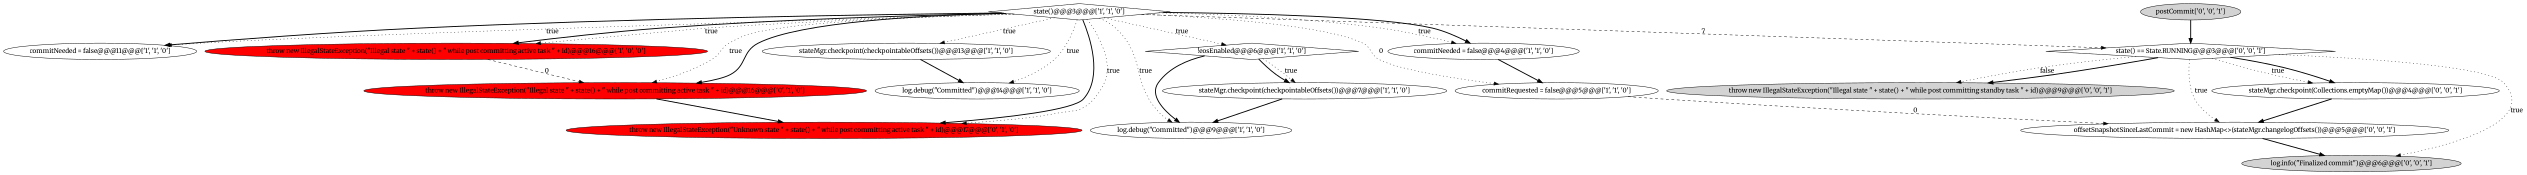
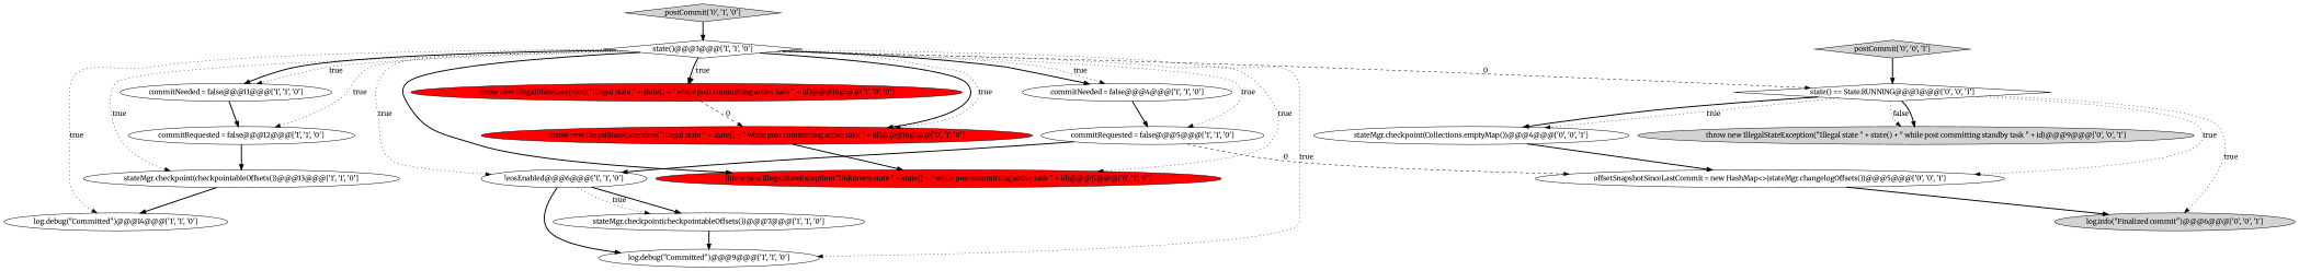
  digraph {
    fontname=Merriweather
    node [fillcolor=white fontname=Merriweather shape=ellipse style=filled]
    edge [fontname=Merriweather style=bold]
    n1 [label="state()@@@3@@@['1', '1', '0']" shape=diamond]
-   n2 [label="!eosEnabled@@@6@@@['1', '1', '0']" shape=diamond]
+   n2 [label="!eosEnabled@@@6@@@['1', '1', '0']"]
    n3 [fillcolor=red label="throw new IllegalStateException(\"Illegal state \" + state() + \" while post committing active task \" + id)@@@16@@@['0', '1', '0']"]
    n4 [label="log.debug(\"Committed\")@@@9@@@['1', '1', '0']"]
    n5 [label="state() == State.RUNNING@@@3@@@['0', '0', '1']" shape=diamond]
    n6 [label="stateMgr.checkpoint(checkpointableOffsets())@@@13@@@['1', '1', '0']"]
+   n7 [label="commitRequested = false@@@12@@@['1', '1', '0']"]
    n8 [label="commitNeeded = false@@@11@@@['1', '1', '0']"]
    n9 [label="commitRequested = false@@@5@@@['1', '1', '0']"]
    n10 [fillcolor=red label="throw new IllegalStateException(\"Unknown state \" + state() + \" while post committing active task \" + id)@@@17@@@['0', '1', '0']"]
    n11 [label="log.debug(\"Committed\")@@@14@@@['1', '1', '0']"]
    n12 [fillcolor=red label="throw new IllegalStateException(\"Illegal state \" + state() + \" while post committing active task \" + id)@@@16@@@['1', '0', '0']"]
    n13 [label="commitNeeded = false@@@4@@@['1', '1', '0']"]
    n14 [label="stateMgr.checkpoint(checkpointableOffsets())@@@7@@@['1', '1', '0']"]
    n15 [label="stateMgr.checkpoint(Collections.emptyMap())@@@4@@@['0', '0', '1']"]
    n16 [label="offsetSnapshotSinceLastCommit = new HashMap<>(stateMgr.changelogOffsets())@@@5@@@['0', '0', '1']"]
    n17 [fillcolor=lightgray label="log.info(\"Finalized commit\")@@@6@@@['0', '0', '1']"]
    n18 [fillcolor=lightgray label="throw new IllegalStateException(\"Illegal state \" + state() + \" while post committing standby task \" + id)@@@9@@@['0', '0', '1']"]
-   n19 [fillcolor=lightgray label="postCommit['0', '0', '1']"]
+   n19 [fillcolor=lightgray label="postCommit['0', '0', '1']" shape=diamond]
+   n20 [fillcolor=lightgray label="postCommit['0', '1', '0']" shape=diamond]
    n1 -> n2 [label=true style=dotted]
    n1 -> n3
    n1 -> n3 [label=true style=dotted]
    n1 -> n4 [label=true style=dotted]
-   n1 -> n5 [label=7 style=dashed]
+   n1 -> n5 [label=0 style=dashed]
    n1 -> n6 [label=true style=dotted]
+   n1 -> n7 [label=true style=dotted]
    n1 -> n8
    n1 -> n8 [label=true style=dotted]
-   n1 -> n9 [label=0 style=dotted]
+   n1 -> n9 [label=true style=dotted]
    n1 -> n10
    n1 -> n10 [label=true style=dotted]
    n1 -> n11 [label=true style=dotted]
    n1 -> n12
    n1 -> n12 [label=true style=dotted]
    n1 -> n13 [label=true style=dotted]
    n1 -> n13
    n2 -> n4
    n2 -> n14
    n2 -> n14 [label=true style=dotted]
    n3 -> n10
    n5 -> n15 [label=true style=dotted]
    n5 -> n15
    n5 -> n16 [label=true style=dotted]
    n5 -> n17 [label=true style=dotted]
    n5 -> n18 [label=false style=dotted]
    n5 -> n18
    n6 -> n11
+   n7 -> n6
+   n8 -> n7
+   n9 -> n2
    n9 -> n16 [label=0 style=dashed]
    n12 -> n3 [label=0 style=dashed]
    n13 -> n9
    n14 -> n4
    n15 -> n16
    n16 -> n17
    n19 -> n5
+   n20 -> n1
  }
